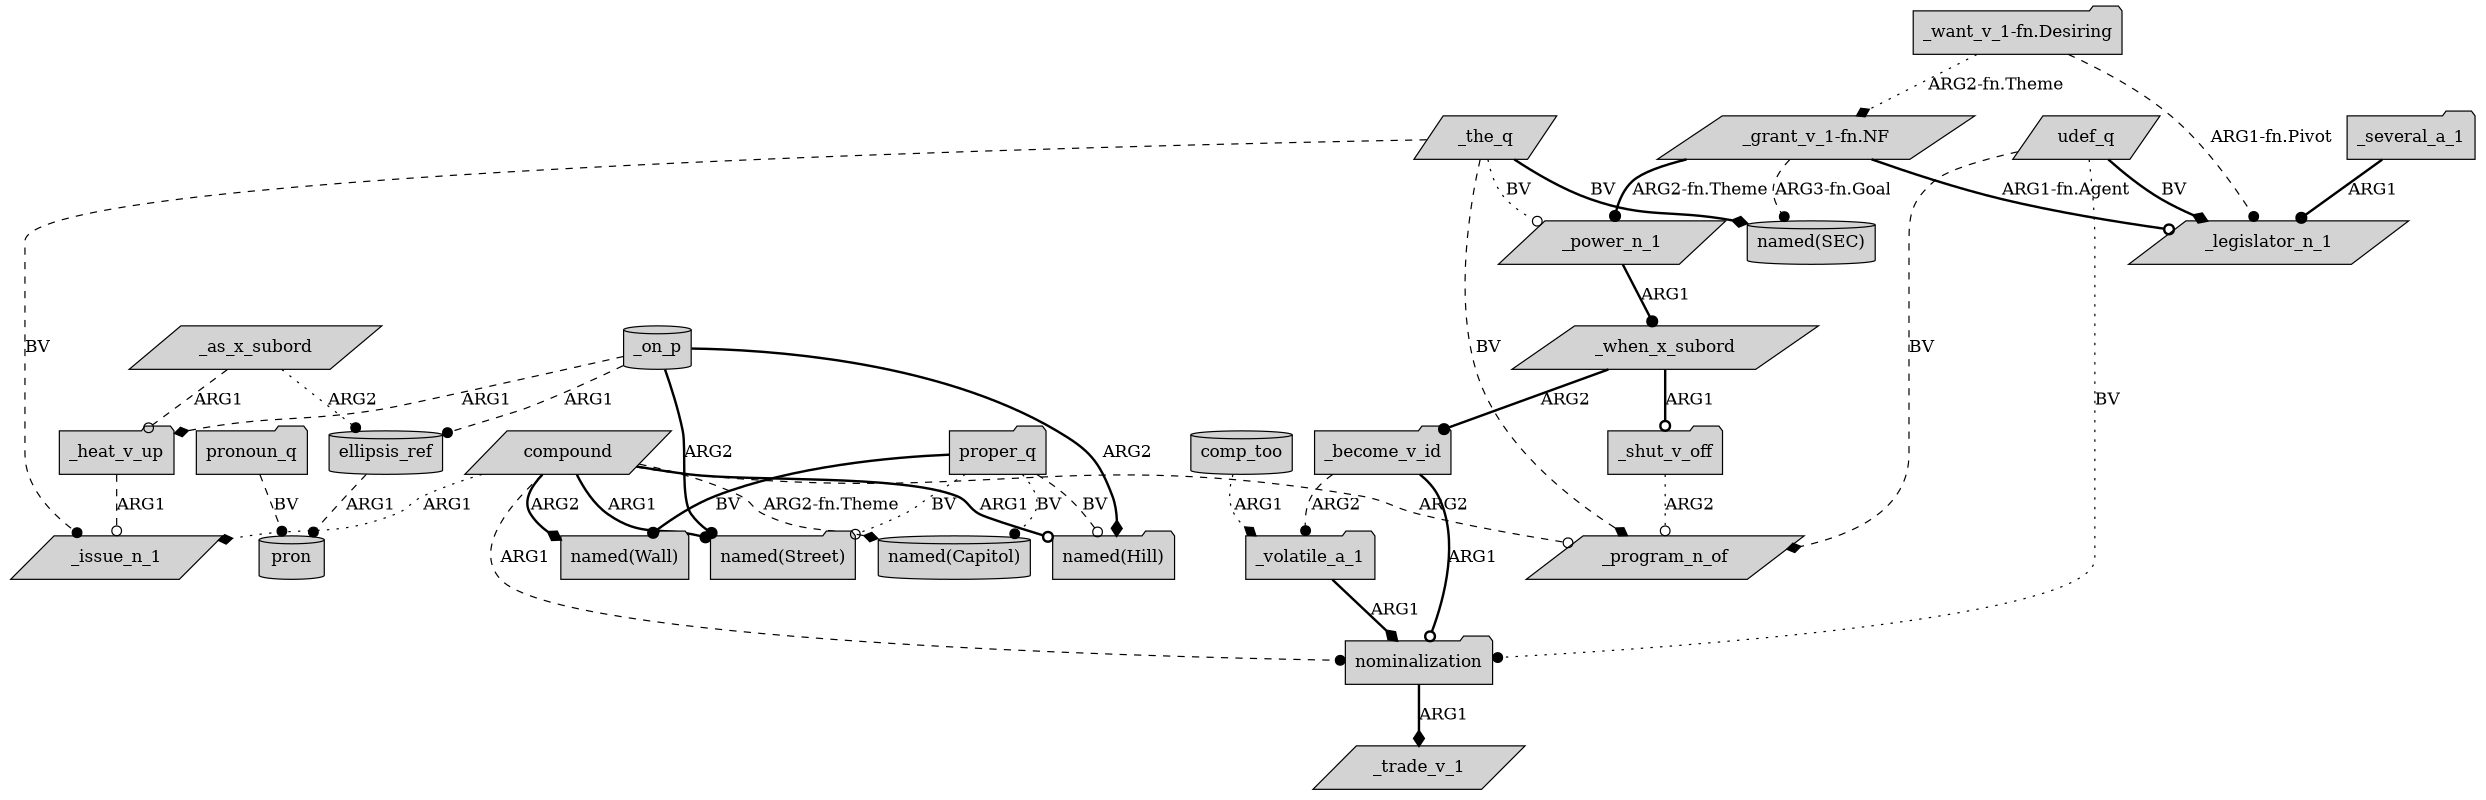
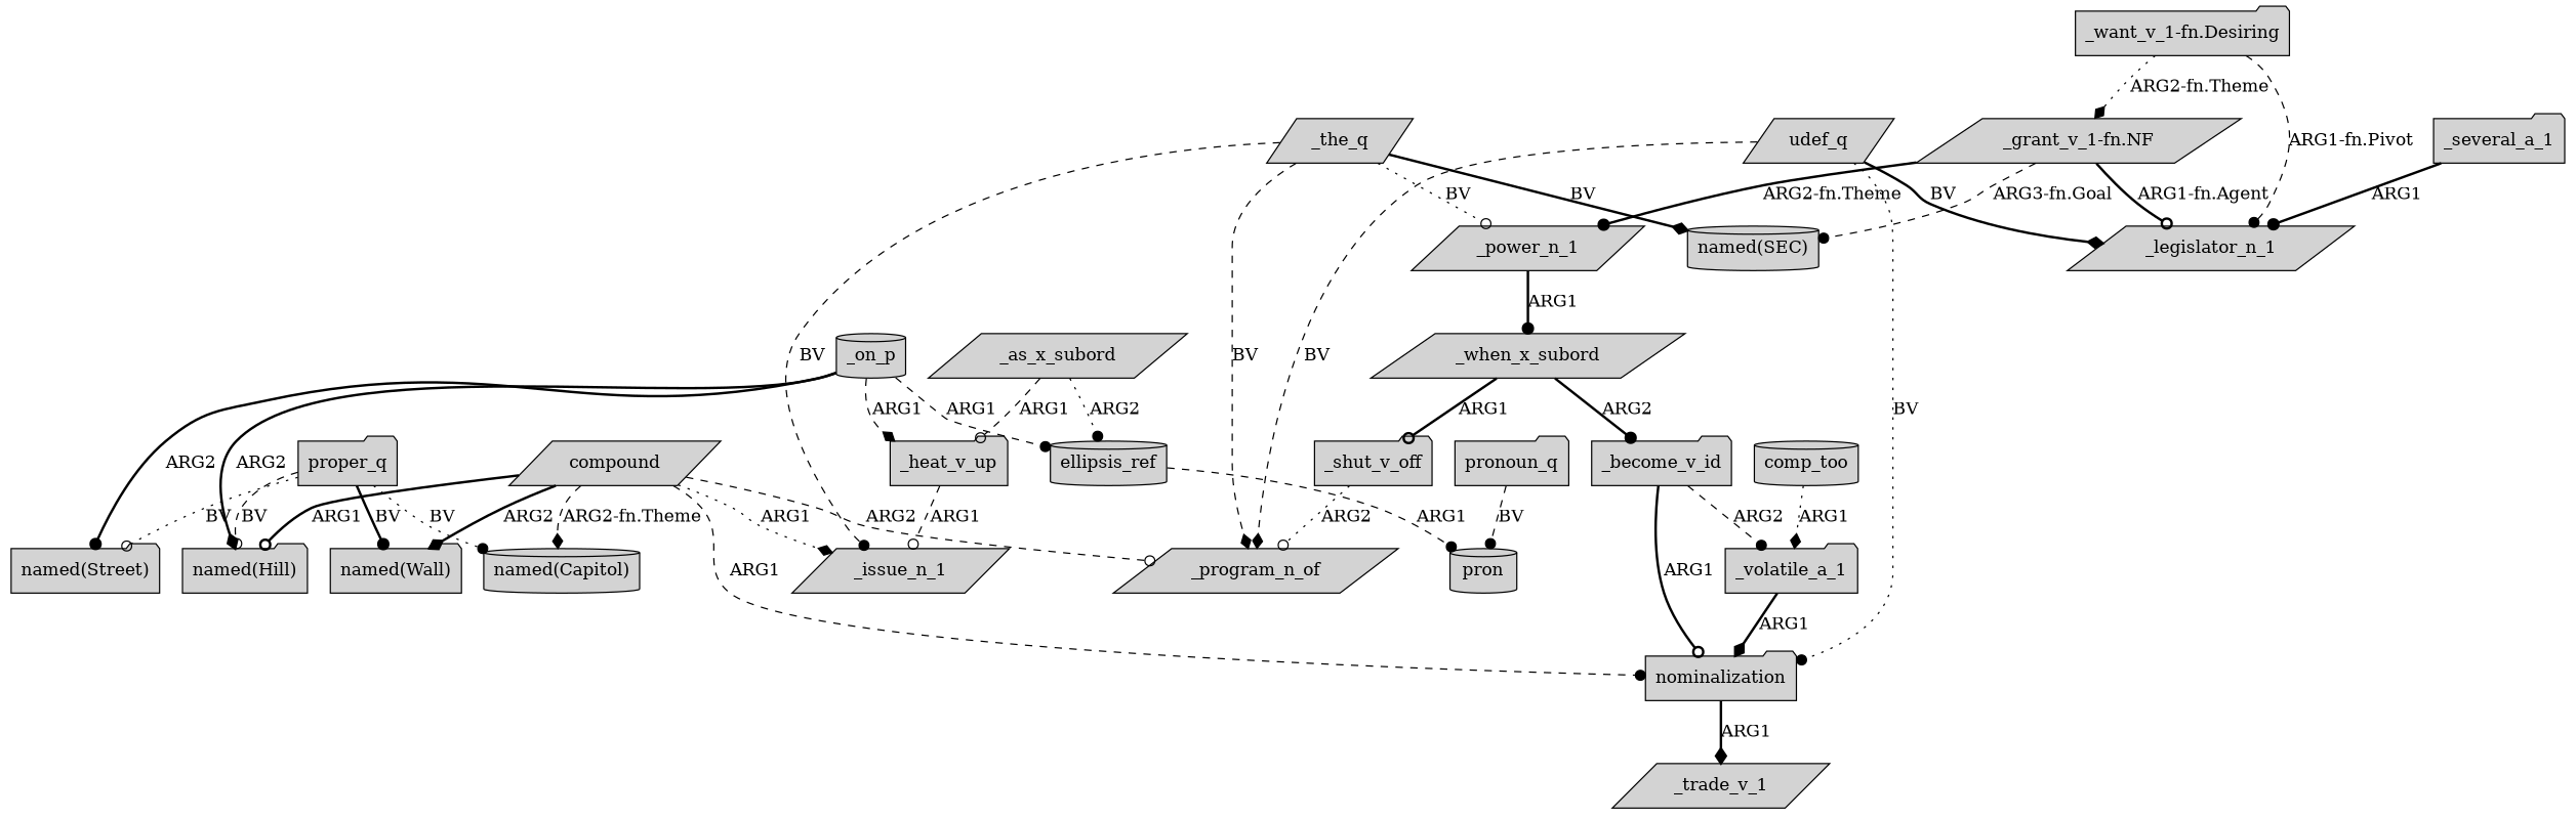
  digraph {
    node [shape=folder style=filled]
    edge [arrowhead=dot style=bold]
    _issue_n_1 [shape=parallelogram]
    _heat_v_up
    compound [shape=parallelogram]
    _program_n_of [shape=parallelogram]
    "named(Capitol)" [shape=cylinder]
    "named(Street)"
    "named(Wall)"
    nominalization
    "named(Hill)"
    _trade_v_1 [shape=parallelogram]
    _the_q [shape=parallelogram]
    _power_n_1 [shape=parallelogram]
    "named(SEC)" [shape=cylinder]
    _when_x_subord [shape=parallelogram]
    _become_v_id
    _shut_v_off
    proper_q
    _volatile_a_1
    udef_q [shape=parallelogram]
    _legislator_n_1 [shape=parallelogram]
    _on_p [shape=cylinder]
    ellipsis_ref [shape=cylinder]
    pron [shape=cylinder]
    "_grant_v_1-fn.NF" [shape=parallelogram]
    "_want_v_1-fn.Desiring"
    _as_x_subord [shape=parallelogram]
    pronoun_q
    _several_a_1
    comp_too [shape=cylinder]
    _heat_v_up -> _issue_n_1 [arrowhead=odot label=ARG1 style=dashed]
    compound -> _issue_n_1 [arrowhead=diamond label=ARG1 style=dotted]
    compound -> _program_n_of [arrowhead=odot label=ARG2 style=dashed]
    compound -> "named(Capitol)" [arrowhead=diamond label="ARG2-fn.Theme" style=dashed]
-   compound -> "named(Street)" [label=ARG1]
    compound -> "named(Wall)" [arrowhead=diamond label=ARG2]
    compound -> nominalization [label=ARG1 style=dashed]
    compound -> "named(Hill)" [arrowhead=odot label=ARG1]
    nominalization -> _trade_v_1 [arrowhead=diamond label=ARG1]
    _the_q -> _issue_n_1 [label=BV style=dashed]
    _the_q -> _program_n_of [arrowhead=diamond label=BV style=dashed]
    _the_q -> _power_n_1 [arrowhead=odot label=BV style=dotted]
    _the_q -> "named(SEC)" [arrowhead=diamond label=BV]
    _power_n_1 -> _when_x_subord [label=ARG1]
    _when_x_subord -> _become_v_id [label=ARG2]
    _when_x_subord -> _shut_v_off [arrowhead=odot label=ARG1]
    _become_v_id -> nominalization [arrowhead=odot label=ARG1]
    _become_v_id -> _volatile_a_1 [label=ARG2 style=dashed]
    _shut_v_off -> _program_n_of [arrowhead=odot label=ARG2 style=dotted]
    proper_q -> "named(Capitol)" [label=BV style=dotted]
    proper_q -> "named(Street)" [arrowhead=odot label=BV style=dotted]
    proper_q -> "named(Wall)" [label=BV]
    proper_q -> "named(Hill)" [arrowhead=odot label=BV style=dashed]
    _volatile_a_1 -> nominalization [arrowhead=diamond label=ARG1]
    udef_q -> _program_n_of [arrowhead=diamond label=BV style=dashed]
    udef_q -> nominalization [label=BV style=dotted]
    udef_q -> _legislator_n_1 [arrowhead=diamond label=BV]
    _on_p -> _heat_v_up [arrowhead=diamond label=ARG1 style=dashed]
    _on_p -> "named(Street)" [label=ARG2]
    _on_p -> "named(Hill)" [arrowhead=diamond label=ARG2]
    _on_p -> ellipsis_ref [label=ARG1 style=dashed]
    ellipsis_ref -> pron [label=ARG1 style=dashed]
    "_grant_v_1-fn.NF" -> _power_n_1 [label="ARG2-fn.Theme"]
    "_grant_v_1-fn.NF" -> "named(SEC)" [label="ARG3-fn.Goal" style=dashed]
    "_grant_v_1-fn.NF" -> _legislator_n_1 [arrowhead=odot label="ARG1-fn.Agent"]
    "_want_v_1-fn.Desiring" -> _legislator_n_1 [label="ARG1-fn.Pivot" style=dashed]
    "_want_v_1-fn.Desiring" -> "_grant_v_1-fn.NF" [arrowhead=diamond label="ARG2-fn.Theme" style=dotted]
    _as_x_subord -> _heat_v_up [arrowhead=odot label=ARG1 style=dashed]
    _as_x_subord -> ellipsis_ref [label=ARG2 style=dotted]
    pronoun_q -> pron [label=BV style=dashed]
    _several_a_1 -> _legislator_n_1 [label=ARG1]
    comp_too -> _volatile_a_1 [arrowhead=diamond label=ARG1 style=dotted]
  }
